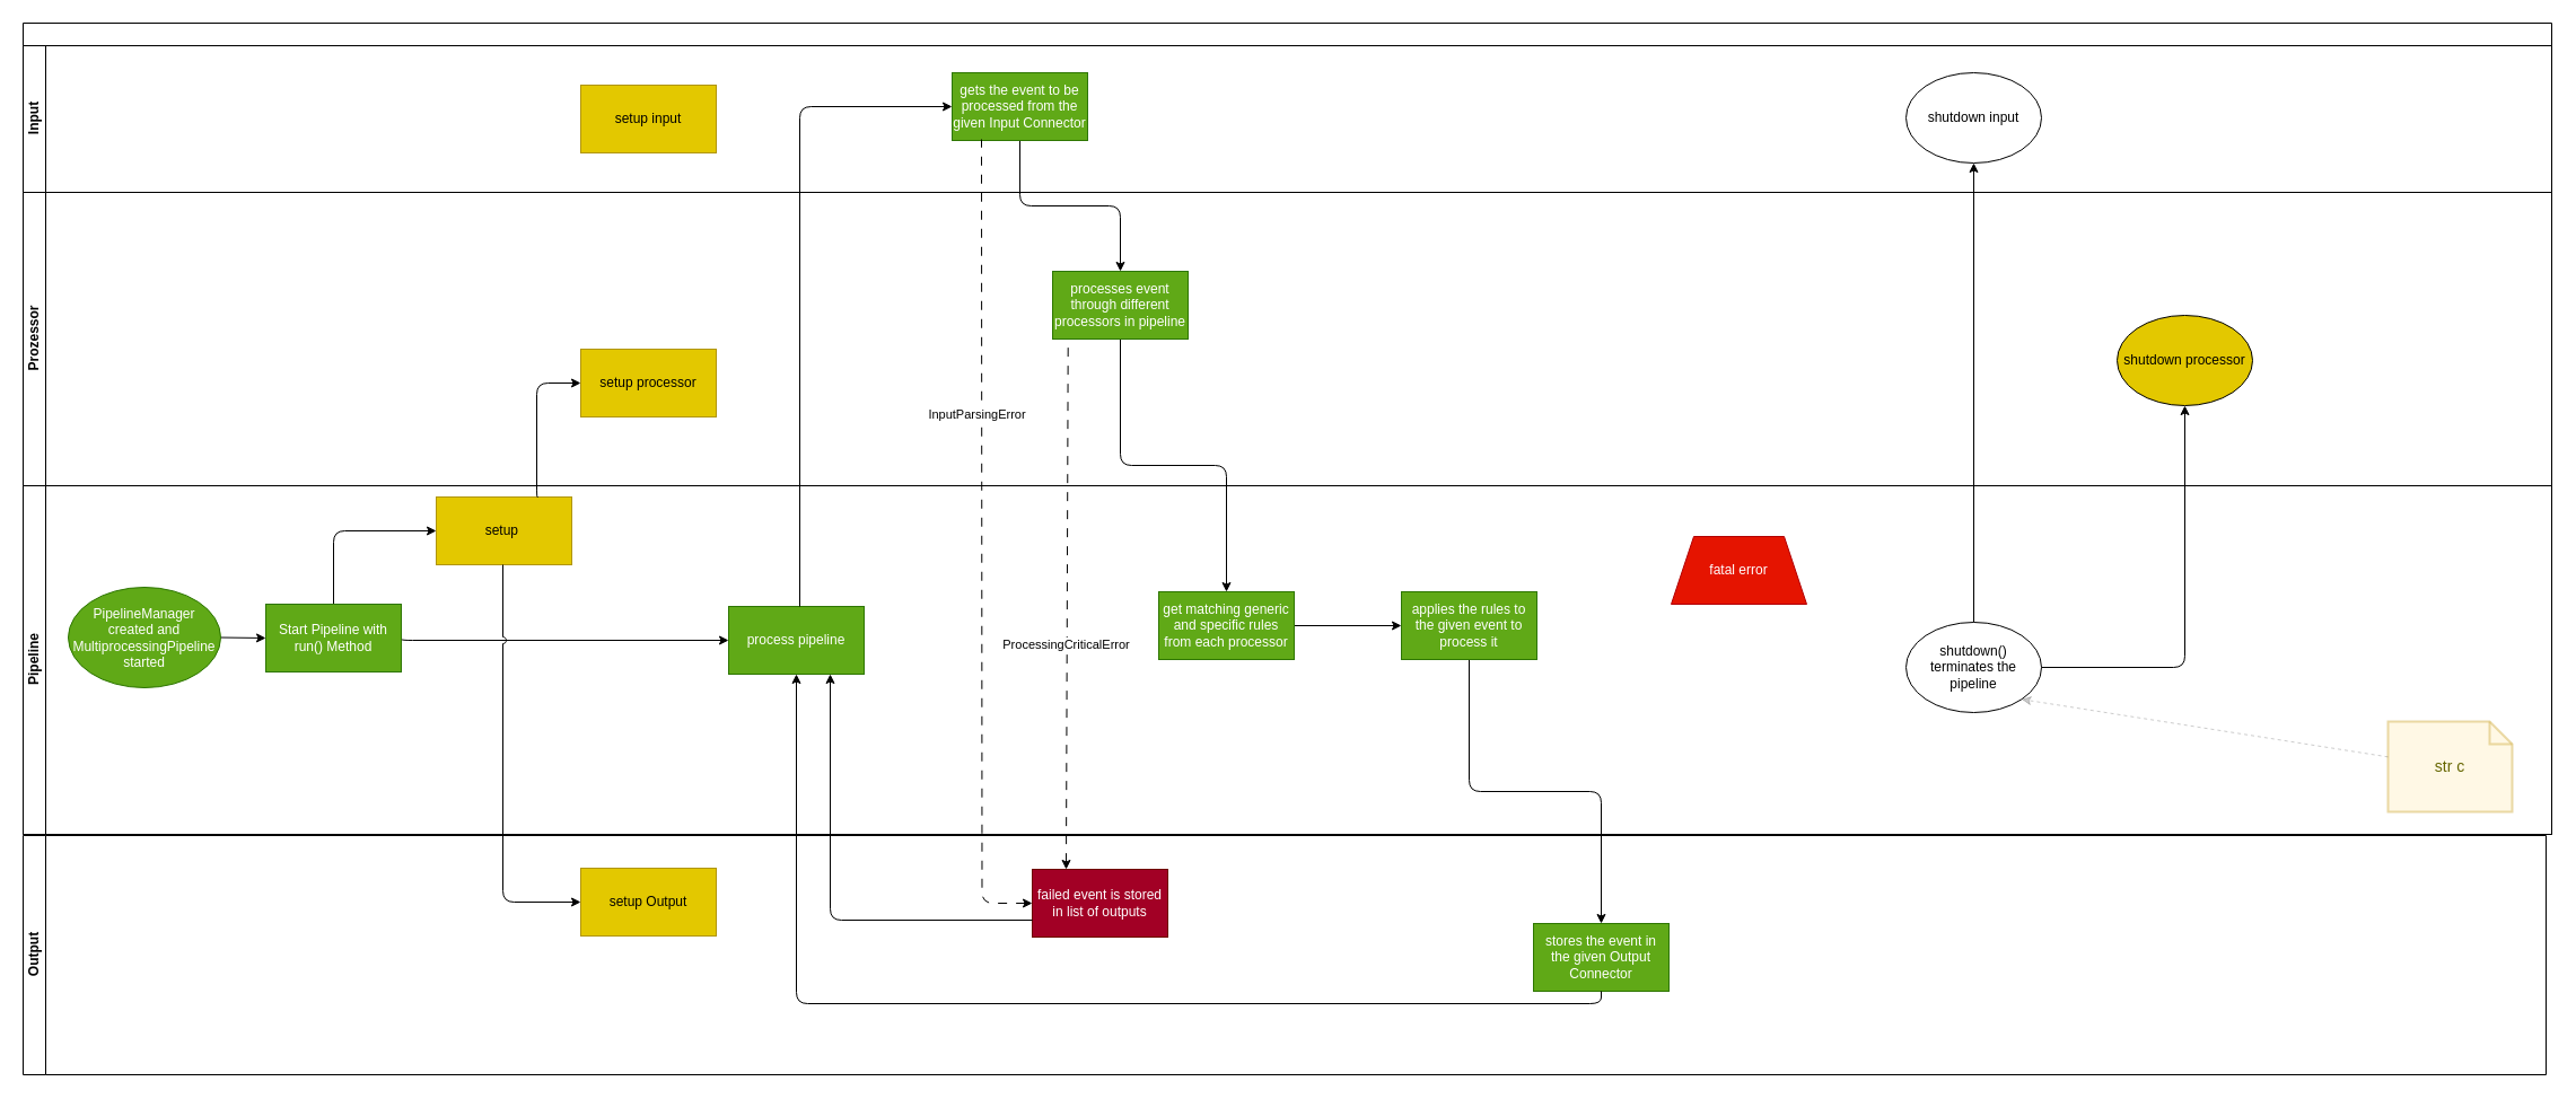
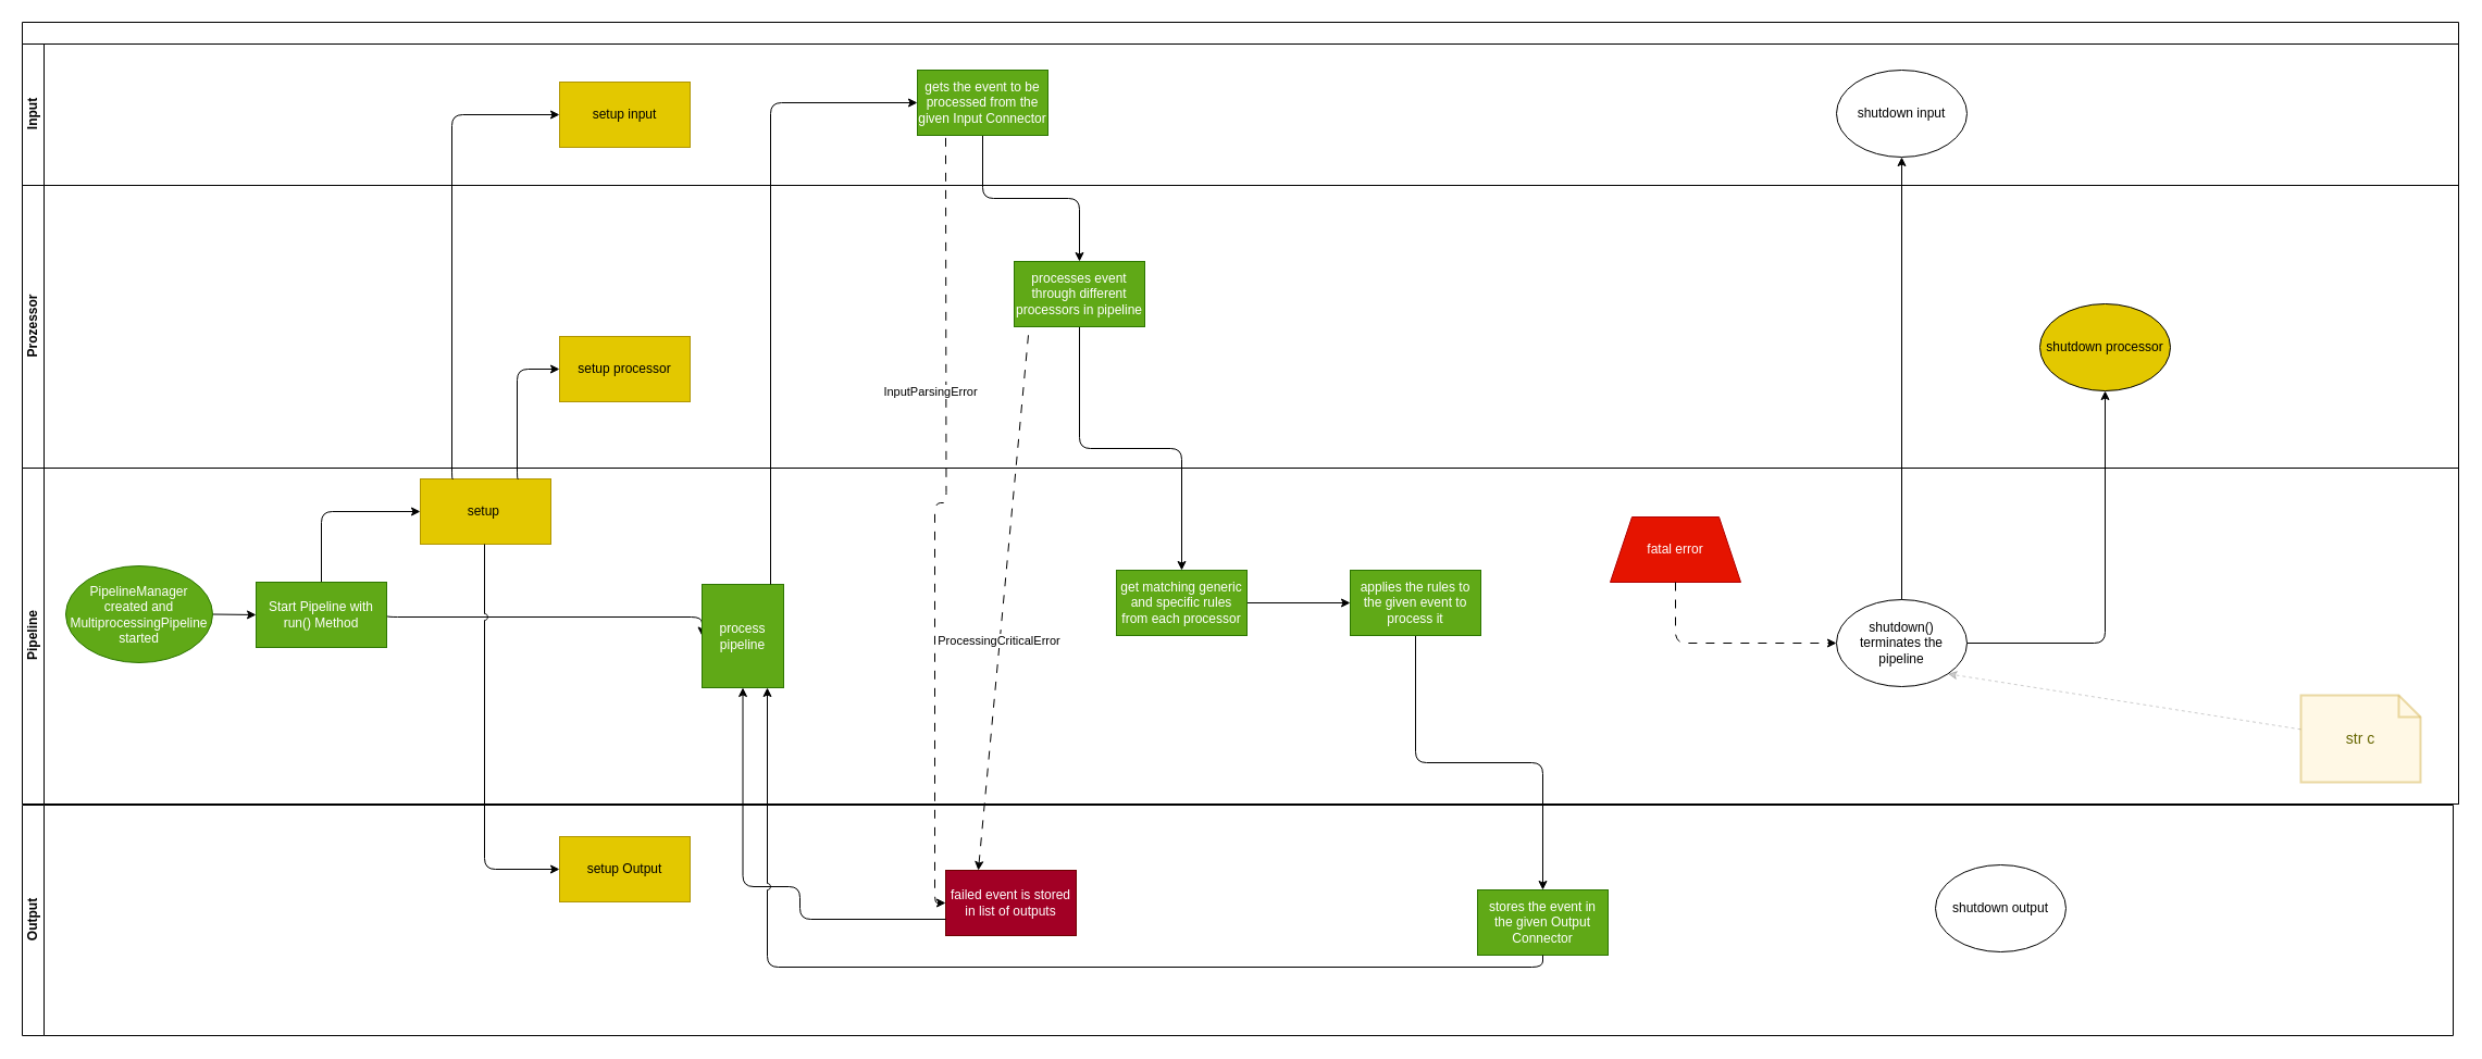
  <mxCell id="0" />
  <mxCell id="1" parent="0" />
  <mxCell id="2" value="&lt;br&gt;" style="swimlane;childLayout=stackLayout;resizeParent=1;resizeParentMax=0;horizontal=1;startSize=20;horizontalStack=0;html=1;" parent="1" vertex="1"><mxGeometry x="20" y="20" width="2240" height="719" as="geometry" /></mxCell>
  <mxCell id="3" value="Input" style="swimlane;startSize=20;horizontal=0;html=1;" parent="2" vertex="1"><mxGeometry y="20" width="2240" height="130" as="geometry" /></mxCell>
  <mxCell id="4" value="shutdown input" style="ellipse;whiteSpace=wrap;html=1;" parent="3" vertex="1"><mxGeometry x="1668" y="24" width="120" height="80" as="geometry" /></mxCell>
  <mxCell id="5" value="setup input" style="whiteSpace=wrap;html=1;fillColor=#e3c800;strokeColor=#B09500;fontColor=#000000;rounded=0;" parent="3" vertex="1"><mxGeometry x="494" y="35" width="120" height="60" as="geometry" /></mxCell>
  <mxCell id="6" value="Prozessor" style="swimlane;startSize=20;horizontal=0;html=1;" parent="2" vertex="1"><mxGeometry y="150" width="2240" height="260" as="geometry" /></mxCell>
  <mxCell id="7" value="shutdown processor" style="ellipse;whiteSpace=wrap;html=1;fillColor=#e3c800;" parent="6" vertex="1"><mxGeometry x="1855" y="109" width="120" height="80" as="geometry" /></mxCell>
  <mxCell id="8" value="setup processor" style="whiteSpace=wrap;html=1;fillColor=#e3c800;strokeColor=#B09500;fontColor=#000000;rounded=0;" parent="6" vertex="1"><mxGeometry x="494" y="139" width="120" height="60" as="geometry" /></mxCell>
  <mxCell id="9" value="Pipeline" style="swimlane;startSize=20;horizontal=0;html=1;" parent="2" vertex="1"><mxGeometry y="410" width="2240" height="309" as="geometry" /></mxCell>
  <mxCell id="10" value="" style="edgeStyle=none;html=1;entryX=0;entryY=0.5;entryDx=0;entryDy=0;" parent="9" source="11" target="14" edge="1"><mxGeometry relative="1" as="geometry"><mxPoint x="255" y="139" as="targetPoint" /></mxGeometry></mxCell>
  <mxCell id="11" value="PipelineManager created and MultiprocessingPipeline started" style="ellipse;whiteSpace=wrap;html=1;rounded=1;shadow=0;glass=0;sketch=0;fillColor=#60a917;fontColor=#ffffff;strokeColor=#2D7600;" parent="9" vertex="1"><mxGeometry x="40" y="90" width="135" height="89" as="geometry" /></mxCell>
  <mxCell id="12" value="" style="edgeStyle=orthogonalEdgeStyle;html=1;exitX=0.5;exitY=0;exitDx=0;exitDy=0;entryX=0;entryY=0.5;entryDx=0;entryDy=0;" parent="9" source="14" target="15" edge="1"><mxGeometry relative="1" as="geometry" /></mxCell>
  <mxCell id="13" value="" style="jumpStyle=arc;html=1;edgeStyle=orthogonalEdgeStyle;exitX=1;exitY=0.5;exitDx=0;exitDy=0;entryX=0;entryY=0.5;entryDx=0;entryDy=0;" parent="9" source="14" target="16" edge="1"><mxGeometry relative="1" as="geometry"><mxPoint x="665" y="149" as="targetPoint" /><Array as="points"><mxPoint x="335" y="137" /></Array></mxGeometry></mxCell>
  <mxCell id="14" value="Start Pipeline with run() Method" style="rounded=0;whiteSpace=wrap;html=1;fillColor=#60a917;fontColor=#ffffff;strokeColor=#2D7600;" parent="9" vertex="1"><mxGeometry x="215" y="105" width="120" height="60" as="geometry" /></mxCell>
  <mxCell id="15" value="setup&amp;nbsp;" style="whiteSpace=wrap;html=1;fillColor=#e3c800;strokeColor=#B09500;fontColor=#000000;rounded=0;" parent="9" vertex="1"><mxGeometry x="366" y="10" width="120" height="60" as="geometry" /></mxCell>
- <mxCell id="16" value="process pipeline" style="whiteSpace=wrap;html=1;fillColor=#60a917;strokeColor=#2D7600;fontColor=#ffffff;rounded=0;" parent="9" vertex="1"><mxGeometry x="625" y="107" width="120" height="60" as="geometry" /></mxCell>
+ <mxCell id="16" value="process pipeline" style="whiteSpace=wrap;html=1;fillColor=#60a917;strokeColor=#2D7600;fontColor=#ffffff;rounded=0;" parent="9" vertex="1"><mxGeometry x="625" y="107" width="75" height="95" as="geometry" /></mxCell>
  <mxCell id="17" value="fatal error" style="shape=trapezoid;perimeter=trapezoidPerimeter;whiteSpace=wrap;html=1;fixedSize=1;fillColor=#e51400;fontColor=#ffffff;strokeColor=#B20000;" parent="9" vertex="1"><mxGeometry x="1460" y="45" width="120" height="60" as="geometry" /></mxCell>
  <mxCell id="18" value="str c" style="shape=note;strokeWidth=2;fontSize=14;size=20;whiteSpace=wrap;html=1;fillColor=#fff2cc;strokeColor=#d6b656;fontColor=#666600;opacity=50;" parent="9" vertex="1"><mxGeometry x="2095" y="209" width="110.0" height="80" as="geometry" /></mxCell>
  <mxCell id="19" value="" style="edgeStyle=orthogonalEdgeStyle;html=1;exitX=0.75;exitY=0;exitDx=0;exitDy=0;entryX=0;entryY=0.5;entryDx=0;entryDy=0;" parent="2" source="15" target="8" edge="1"><mxGeometry relative="1" as="geometry"><mxPoint x="444.0" y="519" as="sourcePoint" /><mxPoint x="545" y="319" as="targetPoint" /><Array as="points"><mxPoint x="455" y="420" /><mxPoint x="455" y="319" /></Array></mxGeometry></mxCell>
+ <mxCell id="20" value="" style="edgeStyle=orthogonalEdgeStyle;html=1;entryX=0;entryY=0.5;entryDx=0;entryDy=0;exitX=0.25;exitY=0;exitDx=0;exitDy=0;" parent="2" source="15" target="5" edge="1"><mxGeometry relative="1" as="geometry"><Array as="points"><mxPoint x="395" y="420" /><mxPoint x="395" y="85" /></Array><mxPoint x="395" y="399" as="sourcePoint" /><mxPoint x="444" y="85" as="targetPoint" /></mxGeometry></mxCell>
  <mxCell id="21" value="Output" style="swimlane;startSize=20;horizontal=0;html=1;" parent="1" vertex="1"><mxGeometry x="20" y="740" width="2235" height="212" as="geometry" /></mxCell>
  <mxCell id="22" value="shutdown() terminates the pipeline" style="ellipse;whiteSpace=wrap;html=1;rounded=1;shadow=0;glass=0;sketch=0;" parent="21" vertex="1"><mxGeometry x="1668" y="-189" width="120" height="80" as="geometry" /></mxCell>
- <mxCell id="23" value="failed event is stored in list of outputs" style="whiteSpace=wrap;html=1;fillColor=#a20025;strokeColor=#6F0000;fontColor=#ffffff;" parent="21" vertex="1"><mxGeometry x="894" y="30" width="120" height="60" as="geometry" /></mxCell>
+ <mxCell id="23" value="failed event is stored in list of outputs" style="whiteSpace=wrap;html=1;fillColor=#a20025;strokeColor=#6F0000;fontColor=#ffffff;" parent="21" vertex="1"><mxGeometry x="849" y="60" width="120" height="60" as="geometry" /></mxCell>
+ <mxCell id="24" value="shutdown output" style="ellipse;whiteSpace=wrap;html=1;" parent="21" vertex="1"><mxGeometry x="1759" y="55" width="120" height="80" as="geometry" /></mxCell>
  <mxCell id="25" value="setup Output" style="whiteSpace=wrap;html=1;fillColor=#e3c800;strokeColor=#B09500;fontColor=#000000;rounded=0;" parent="21" vertex="1"><mxGeometry x="494" y="29" width="120" height="60" as="geometry" /></mxCell>
  <mxCell id="26" value="" style="edgeStyle=orthogonalEdgeStyle;html=1;entryX=0;entryY=0.5;entryDx=0;entryDy=0;jumpStyle=arc;" parent="1" source="16" target="28" edge="1"><mxGeometry relative="1" as="geometry"><mxPoint x="113" y="491" as="sourcePoint" /><mxPoint x="115" y="90" as="targetPoint" /><Array as="points"><mxPoint x="708" y="94" /></Array></mxGeometry></mxCell>
  <mxCell id="27" value="" style="edgeStyle=orthogonalEdgeStyle;html=1;" parent="1" source="28" target="30" edge="1"><mxGeometry relative="1" as="geometry" /></mxCell>
  <mxCell id="28" value="gets the event to be processed from the given Input Connector" style="whiteSpace=wrap;html=1;fillColor=#60a917;fontColor=#ffffff;strokeColor=#2D7600;" parent="1" vertex="1"><mxGeometry x="843" y="64" width="120" height="60" as="geometry" /></mxCell>
  <mxCell id="29" value="" style="edgeStyle=orthogonalEdgeStyle;html=1;entryX=0.5;entryY=0;entryDx=0;entryDy=0;" parent="1" source="30" target="32" edge="1"><mxGeometry relative="1" as="geometry"><mxPoint x="992" y="380" as="targetPoint" /></mxGeometry></mxCell>
  <mxCell id="30" value="processes event through different processors in pipeline" style="whiteSpace=wrap;html=1;fillColor=#60a917;fontColor=#ffffff;strokeColor=#2D7600;" parent="1" vertex="1"><mxGeometry x="932" y="240" width="120" height="60" as="geometry" /></mxCell>
  <mxCell id="31" value="" style="edgeStyle=orthogonalEdgeStyle;html=1;" parent="1" source="32" target="34" edge="1"><mxGeometry relative="1" as="geometry" /></mxCell>
  <mxCell id="32" value="get matching generic and specific rules from each processor" style="whiteSpace=wrap;html=1;fillColor=#60a917;fontColor=#ffffff;strokeColor=#2D7600;" parent="1" vertex="1"><mxGeometry x="1026" y="524" width="120" height="60" as="geometry" /></mxCell>
  <mxCell id="33" value="" style="edgeStyle=orthogonalEdgeStyle;html=1;entryX=0.5;entryY=0;entryDx=0;entryDy=0;jumpStyle=arc;" parent="1" source="34" target="36" edge="1"><mxGeometry relative="1" as="geometry"><mxPoint x="1301" y="619" as="targetPoint" /></mxGeometry></mxCell>
  <mxCell id="34" value="applies the rules to the given event to process it" style="whiteSpace=wrap;html=1;fillColor=#60a917;fontColor=#ffffff;strokeColor=#2D7600;" parent="1" vertex="1"><mxGeometry x="1241" y="524" width="120" height="60" as="geometry" /></mxCell>
  <mxCell id="35" value="" style="edgeStyle=orthogonalEdgeStyle;html=1;endArrow=none;endFill=0;startArrow=classic;startFill=1;entryX=0;entryY=0.75;entryDx=0;entryDy=0;" parent="1" source="16" target="23" edge="1"><mxGeometry relative="1" as="geometry"><mxPoint x="705" y="609" as="sourcePoint" /><Array as="points"><mxPoint x="735" y="815" /></Array><mxPoint x="1034" y="975" as="targetPoint" /></mxGeometry></mxCell>
  <mxCell id="36" value="stores the event in the given Output Connector" style="whiteSpace=wrap;html=1;fillColor=#60a917;fontColor=#ffffff;strokeColor=#2D7600;" parent="1" vertex="1"><mxGeometry x="1358" y="818" width="120" height="60" as="geometry" /></mxCell>
  <mxCell id="37" value="" style="html=1;startArrow=classic;startFill=1;endArrow=none;endFill=0;entryX=0.156;entryY=1;entryDx=0;entryDy=0;entryPerimeter=0;exitX=0.25;exitY=0;exitDx=0;exitDy=0;dashed=1;dashPattern=8 8;" parent="1" source="23" edge="1"><mxGeometry relative="1" as="geometry"><mxPoint x="946.2" y="763.74" as="sourcePoint" /><mxPoint x="945.72" y="300" as="targetPoint" /></mxGeometry></mxCell>
  <mxCell id="38" value="ProcessingCriticalError" style="edgeLabel;html=1;align=center;verticalAlign=middle;resizable=0;points=[];" parent="37" vertex="1" connectable="0"><mxGeometry x="-0.15" y="1" relative="1" as="geometry"><mxPoint y="1" as="offset" /></mxGeometry></mxCell>
  <mxCell id="39" value="" style="edgeStyle=orthogonalEdgeStyle;html=1;startArrow=classic;startFill=1;endArrow=none;endFill=0;entryX=0.25;entryY=1;entryDx=0;entryDy=0;exitX=0;exitY=0.5;exitDx=0;exitDy=0;dashed=1;dashPattern=8 8;" parent="1" source="23" edge="1"><mxGeometry relative="1" as="geometry"><mxPoint x="906" y="795" as="sourcePoint" /><mxPoint x="869" y="123" as="targetPoint" /></mxGeometry></mxCell>
  <mxCell id="40" value="InputParsingError" style="edgeLabel;html=1;align=center;verticalAlign=middle;resizable=0;points=[];" parent="39" vertex="1" connectable="0"><mxGeometry x="-0.05" y="5" relative="1" as="geometry"><mxPoint y="-135" as="offset" /></mxGeometry></mxCell>
  <mxCell id="41" value="" style="edgeStyle=orthogonalEdgeStyle;html=1;startArrow=none;startFill=0;endArrow=classic;endFill=1;" parent="1" source="22" target="7" edge="1"><mxGeometry relative="1" as="geometry"><mxPoint x="1872" y="360" as="targetPoint" /></mxGeometry></mxCell>
  <mxCell id="42" value="" style="edgeStyle=none;html=1;startArrow=none;startFill=0;endArrow=classic;endFill=1;entryX=0.5;entryY=1;entryDx=0;entryDy=0;" parent="1" source="22" target="4" edge="1"><mxGeometry relative="1" as="geometry"><mxPoint x="1748" y="149" as="targetPoint" /></mxGeometry></mxCell>
  <mxCell id="43" value="" style="edgeStyle=orthogonalEdgeStyle;html=1;jumpStyle=arc;entryX=0;entryY=0.5;entryDx=0;entryDy=0;" parent="1" source="15" target="25" edge="1"><mxGeometry relative="1" as="geometry"><mxPoint x="495" y="599" as="sourcePoint" /><Array as="points"><mxPoint x="445" y="799" /></Array></mxGeometry></mxCell>
  <mxCell id="44" value="" style="edgeStyle=orthogonalEdgeStyle;html=1;jumpStyle=arc;exitX=0.5;exitY=1;exitDx=0;exitDy=0;" parent="1" source="36" target="16" edge="1"><mxGeometry relative="1" as="geometry"><mxPoint x="1523.5" y="101.5" as="targetPoint" /><mxPoint x="1539" y="658.5" as="sourcePoint" /><Array as="points"><mxPoint x="1418" y="889" /><mxPoint x="705" y="889" /></Array></mxGeometry></mxCell>
+ <mxCell id="45" value="" style="endArrow=classic;html=1;entryX=0;entryY=0.5;entryDx=0;entryDy=0;dashed=1;dashPattern=8 8;edgeStyle=orthogonalEdgeStyle;exitX=0.5;exitY=1;exitDx=0;exitDy=0;" parent="1" source="17" target="22" edge="1"><mxGeometry width="50" height="50" relative="1" as="geometry"><mxPoint x="1584" y="499" as="sourcePoint" /><mxPoint x="1540.5" y="610" as="targetPoint" /></mxGeometry></mxCell>
  <mxCell id="46" style="edgeStyle=none;html=1;entryX=1;entryY=1;entryDx=0;entryDy=0;dashed=1;opacity=20;" edge="1" parent="1" source="18" target="22"><mxGeometry relative="1" as="geometry" /></mxCell>
